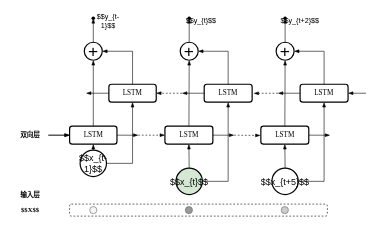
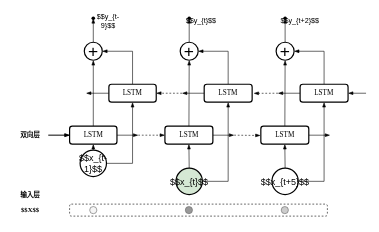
  <mxCell id="0" />
  <mxCell id="1" parent="0" />
  <mxCell id="2" style="edgeStyle=none;shape=connector;rounded=0;orthogonalLoop=1;jettySize=auto;html=1;labelBackgroundColor=default;strokeColor=default;fontFamily=Helvetica;fontSize=11;fontColor=default;endArrow=blockThin;endFill=1;" parent="1" source="3" target="35" edge="1"><mxGeometry relative="1" as="geometry" /></mxCell>
  <mxCell id="3" value="&lt;font style=&quot;font-size: 29px;&quot;&gt;+&lt;/font&gt;" style="ellipse;whiteSpace=wrap;html=1;aspect=fixed;fontFamily=Helvetica;fontSize=11;fontColor=default;strokeWidth=2;flipH=0;flipV=0;" parent="1" vertex="1"><mxGeometry x="140" y="70" width="30" height="30" as="geometry" /></mxCell>
  <mxCell id="4" style="edgeStyle=none;shape=connector;rounded=0;orthogonalLoop=1;jettySize=auto;html=1;entryX=0.546;entryY=0.952;entryDx=0;entryDy=0;entryPerimeter=0;labelBackgroundColor=default;strokeColor=default;fontFamily=Helvetica;fontSize=11;fontColor=default;endArrow=blockThin;endFill=1;" parent="1" source="5" target="36" edge="1"><mxGeometry relative="1" as="geometry" /></mxCell>
  <mxCell id="5" value="&lt;font style=&quot;font-size: 29px;&quot;&gt;+&lt;/font&gt;" style="ellipse;whiteSpace=wrap;html=1;aspect=fixed;fontFamily=Helvetica;fontSize=11;fontColor=default;strokeWidth=2;flipH=0;flipV=0;" parent="1" vertex="1"><mxGeometry x="300" y="70" width="30" height="30" as="geometry" /></mxCell>
  <mxCell id="6" style="edgeStyle=none;shape=connector;rounded=0;orthogonalLoop=1;jettySize=auto;html=1;labelBackgroundColor=default;strokeColor=default;fontFamily=Helvetica;fontSize=11;fontColor=default;endArrow=blockThin;endFill=1;" parent="1" source="7" target="37" edge="1"><mxGeometry relative="1" as="geometry" /></mxCell>
  <mxCell id="7" value="&lt;font style=&quot;font-size: 29px;&quot;&gt;+&lt;/font&gt;" style="ellipse;whiteSpace=wrap;html=1;aspect=fixed;fontFamily=Helvetica;fontSize=11;fontColor=default;strokeWidth=2;flipH=0;flipV=0;" parent="1" vertex="1"><mxGeometry x="460" y="70" width="30" height="30" as="geometry" /></mxCell>
  <mxCell id="8" style="edgeStyle=orthogonalEdgeStyle;shape=connector;rounded=0;orthogonalLoop=1;jettySize=auto;html=1;entryX=1;entryY=0.5;entryDx=0;entryDy=0;labelBackgroundColor=default;strokeColor=default;fontFamily=Helvetica;fontSize=11;fontColor=default;endArrow=blockThin;endFill=1;" parent="1" source="10" target="3" edge="1"><mxGeometry relative="1" as="geometry"><Array as="points"><mxPoint x="221" y="85" /></Array></mxGeometry></mxCell>
  <mxCell id="9" style="edgeStyle=none;shape=connector;rounded=0;orthogonalLoop=1;jettySize=auto;html=1;labelBackgroundColor=default;strokeColor=default;fontFamily=Helvetica;fontSize=11;fontColor=default;endArrow=blockThin;endFill=1;" parent="1" source="10" edge="1"><mxGeometry relative="1" as="geometry"><mxPoint x="143" y="155" as="targetPoint" /></mxGeometry></mxCell>
  <mxCell id="10" value="&lt;font face=&quot;Times New Roman&quot;&gt;LSTM&lt;/font&gt;" style="rounded=1;whiteSpace=wrap;html=1;strokeWidth=2;" parent="1" vertex="1"><mxGeometry x="181" y="140" width="79" height="30" as="geometry" /></mxCell>
  <mxCell id="11" style="edgeStyle=orthogonalEdgeStyle;shape=connector;rounded=0;orthogonalLoop=1;jettySize=auto;html=1;entryX=1;entryY=0.5;entryDx=0;entryDy=0;labelBackgroundColor=default;strokeColor=default;fontFamily=Helvetica;fontSize=11;fontColor=default;endArrow=blockThin;endFill=1;" parent="1" source="13" target="7" edge="1"><mxGeometry relative="1" as="geometry"><Array as="points"><mxPoint x="540" y="85" /></Array></mxGeometry></mxCell>
  <mxCell id="12" style="edgeStyle=none;shape=connector;rounded=0;orthogonalLoop=1;jettySize=auto;html=1;labelBackgroundColor=default;strokeColor=default;fontFamily=Helvetica;fontSize=11;fontColor=default;endArrow=blockThin;endFill=1;" parent="1" source="13" edge="1"><mxGeometry relative="1" as="geometry"><mxPoint x="463" y="155" as="targetPoint" /></mxGeometry></mxCell>
  <mxCell id="13" value="&lt;font face=&quot;Times New Roman&quot;&gt;LSTM&lt;/font&gt;" style="rounded=1;whiteSpace=wrap;html=1;strokeWidth=2;" parent="1" vertex="1"><mxGeometry x="500" y="140" width="80" height="30" as="geometry" /></mxCell>
  <mxCell id="14" style="edgeStyle=orthogonalEdgeStyle;shape=connector;rounded=0;orthogonalLoop=1;jettySize=auto;html=1;entryX=1;entryY=0.5;entryDx=0;entryDy=0;labelBackgroundColor=default;strokeColor=default;fontFamily=Helvetica;fontSize=11;fontColor=default;endArrow=blockThin;endFill=1;" parent="1" source="16" target="5" edge="1"><mxGeometry relative="1" as="geometry"><Array as="points"><mxPoint x="380" y="85" /></Array></mxGeometry></mxCell>
  <mxCell id="15" style="edgeStyle=none;shape=connector;rounded=0;orthogonalLoop=1;jettySize=auto;html=1;labelBackgroundColor=default;strokeColor=default;fontFamily=Helvetica;fontSize=11;fontColor=default;endArrow=blockThin;endFill=1;" parent="1" source="16" edge="1"><mxGeometry relative="1" as="geometry"><mxPoint x="303" y="155" as="targetPoint" /></mxGeometry></mxCell>
  <mxCell id="16" value="&lt;font face=&quot;Times New Roman&quot;&gt;LSTM&lt;/font&gt;" style="rounded=1;whiteSpace=wrap;html=1;strokeWidth=2;" parent="1" vertex="1"><mxGeometry x="340" y="140" width="80" height="30" as="geometry" /></mxCell>
  <mxCell id="17" style="edgeStyle=none;shape=connector;rounded=0;orthogonalLoop=1;jettySize=auto;html=1;entryX=0.5;entryY=1;entryDx=0;entryDy=0;labelBackgroundColor=default;strokeColor=default;fontFamily=Helvetica;fontSize=11;fontColor=default;endArrow=blockThin;endFill=1;" parent="1" source="19" target="3" edge="1"><mxGeometry relative="1" as="geometry" /></mxCell>
  <mxCell id="18" style="edgeStyle=none;shape=connector;rounded=0;orthogonalLoop=1;jettySize=auto;html=1;entryX=0.384;entryY=0.447;entryDx=0;entryDy=0;entryPerimeter=0;labelBackgroundColor=default;strokeColor=default;fontFamily=Helvetica;fontSize=11;fontColor=default;endArrow=blockThin;endFill=1;" parent="1" source="19" edge="1"><mxGeometry relative="1" as="geometry"><mxPoint x="230" y="225" as="targetPoint" /></mxGeometry></mxCell>
  <mxCell id="19" value="&lt;font face=&quot;Times New Roman&quot;&gt;LSTM&lt;/font&gt;" style="rounded=1;whiteSpace=wrap;html=1;strokeWidth=2;" parent="1" vertex="1"><mxGeometry x="115.5" y="210" width="79" height="30" as="geometry" /></mxCell>
  <mxCell id="20" style="edgeStyle=none;shape=connector;rounded=0;orthogonalLoop=1;jettySize=auto;html=1;entryX=0.5;entryY=1;entryDx=0;entryDy=0;labelBackgroundColor=default;strokeColor=default;fontFamily=Helvetica;fontSize=11;fontColor=default;endArrow=blockThin;endFill=1;" parent="1" source="22" target="7" edge="1"><mxGeometry relative="1" as="geometry" /></mxCell>
  <mxCell id="21" style="edgeStyle=none;shape=connector;rounded=0;orthogonalLoop=1;jettySize=auto;html=1;labelBackgroundColor=default;strokeColor=default;fontFamily=Helvetica;fontSize=11;fontColor=default;endArrow=blockThin;endFill=1;" parent="1" source="22" edge="1"><mxGeometry relative="1" as="geometry"><mxPoint x="550" y="225" as="targetPoint" /></mxGeometry></mxCell>
  <mxCell id="22" value="&lt;font face=&quot;Times New Roman&quot;&gt;LSTM&lt;/font&gt;" style="rounded=1;whiteSpace=wrap;html=1;strokeWidth=2;" parent="1" vertex="1"><mxGeometry x="434.5" y="210" width="80" height="30" as="geometry" /></mxCell>
  <mxCell id="23" style="edgeStyle=none;shape=connector;rounded=0;orthogonalLoop=1;jettySize=auto;html=1;entryX=0.5;entryY=1;entryDx=0;entryDy=0;labelBackgroundColor=default;strokeColor=default;fontFamily=Helvetica;fontSize=11;fontColor=default;endArrow=blockThin;endFill=1;" parent="1" source="25" target="5" edge="1"><mxGeometry relative="1" as="geometry" /></mxCell>
  <mxCell id="24" style="edgeStyle=none;shape=connector;rounded=0;orthogonalLoop=1;jettySize=auto;html=1;labelBackgroundColor=default;strokeColor=default;fontFamily=Helvetica;fontSize=11;fontColor=default;endArrow=blockThin;endFill=1;" parent="1" source="25" edge="1"><mxGeometry relative="1" as="geometry"><mxPoint x="390" y="225" as="targetPoint" /></mxGeometry></mxCell>
  <mxCell id="25" value="&lt;font face=&quot;Times New Roman&quot;&gt;LSTM&lt;/font&gt;" style="rounded=1;whiteSpace=wrap;html=1;strokeWidth=2;" parent="1" vertex="1"><mxGeometry x="274.5" y="210" width="80" height="30" as="geometry" /></mxCell>
  <mxCell id="26" style="rounded=0;orthogonalLoop=1;jettySize=auto;html=1;entryX=0.5;entryY=1;entryDx=0;entryDy=0;endArrow=blockThin;endFill=1;" parent="1" source="28" target="19" edge="1"><mxGeometry relative="1" as="geometry" /></mxCell>
  <mxCell id="27" style="edgeStyle=orthogonalEdgeStyle;shape=connector;rounded=0;orthogonalLoop=1;jettySize=auto;html=1;entryX=0.5;entryY=1;entryDx=0;entryDy=0;labelBackgroundColor=default;strokeColor=default;fontFamily=Helvetica;fontSize=11;fontColor=default;endArrow=blockThin;endFill=1;" parent="1" source="28" target="10" edge="1"><mxGeometry relative="1" as="geometry" /></mxCell>
  <mxCell id="28" value="&lt;font style=&quot;font-size: 15px;&quot;&gt;$$x_{t-1}$$&lt;/font&gt;" style="ellipse;whiteSpace=wrap;html=1;aspect=fixed;fontFamily=Helvetica;fontSize=11;fontColor=default;strokeWidth=2;flipH=0;flipV=0;" parent="1" vertex="1"><mxGeometry x="133" y="250" width="44" height="44" as="geometry" /></mxCell>
  <mxCell id="29" style="edgeStyle=none;shape=connector;rounded=0;orthogonalLoop=1;jettySize=auto;html=1;entryX=0.5;entryY=1;entryDx=0;entryDy=0;labelBackgroundColor=default;strokeColor=default;fontFamily=Helvetica;fontSize=11;fontColor=default;endArrow=blockThin;endFill=1;" parent="1" source="31" target="25" edge="1"><mxGeometry relative="1" as="geometry" /></mxCell>
  <mxCell id="30" style="edgeStyle=orthogonalEdgeStyle;shape=connector;rounded=0;orthogonalLoop=1;jettySize=auto;html=1;exitX=1;exitY=0.5;exitDx=0;exitDy=0;entryX=0.5;entryY=1;entryDx=0;entryDy=0;labelBackgroundColor=default;strokeColor=default;fontFamily=Helvetica;fontSize=11;fontColor=default;endArrow=blockThin;endFill=1;" parent="1" source="31" target="16" edge="1"><mxGeometry relative="1" as="geometry" /></mxCell>
  <mxCell id="31" value="&lt;font style=&quot;font-size: 15px;&quot;&gt;$$x_{t}$$&lt;/font&gt;" style="ellipse;whiteSpace=wrap;html=1;aspect=fixed;fontFamily=Helvetica;fontSize=11;fontColor=default;strokeWidth=2;flipH=0;flipV=0;fillColor=#d5e8d4;" parent="1" vertex="1"><mxGeometry x="293" y="280" width="44" height="44" as="geometry" /></mxCell>
  <mxCell id="32" style="edgeStyle=none;shape=connector;rounded=0;orthogonalLoop=1;jettySize=auto;html=1;entryX=0.5;entryY=1;entryDx=0;entryDy=0;labelBackgroundColor=default;strokeColor=default;fontFamily=Helvetica;fontSize=11;fontColor=default;endArrow=blockThin;endFill=1;" parent="1" source="34" target="22" edge="1"><mxGeometry relative="1" as="geometry" /></mxCell>
  <mxCell id="33" style="edgeStyle=orthogonalEdgeStyle;shape=connector;rounded=0;orthogonalLoop=1;jettySize=auto;html=1;entryX=0.5;entryY=1;entryDx=0;entryDy=0;labelBackgroundColor=default;strokeColor=default;fontFamily=Helvetica;fontSize=11;fontColor=default;endArrow=blockThin;endFill=1;" parent="1" source="34" target="13" edge="1"><mxGeometry relative="1" as="geometry" /></mxCell>
  <mxCell id="34" value="&lt;font style=&quot;font-size: 15px;&quot;&gt;$$x_{t+5}$$&lt;/font&gt;" style="ellipse;whiteSpace=wrap;html=1;aspect=fixed;fontFamily=Helvetica;fontSize=11;fontColor=default;strokeWidth=2;flipH=0;flipV=0;" parent="1" vertex="1"><mxGeometry x="453" y="280" width="44" height="44" as="geometry" /></mxCell>
  <mxCell id="35" value="" style="shape=waypoint;sketch=0;fillStyle=solid;size=6;pointerEvents=1;points=[];fillColor=none;resizable=0;rotatable=0;perimeter=centerPerimeter;snapToPoint=1;fontFamily=Helvetica;fontSize=11;fontColor=default;" parent="1" vertex="1"><mxGeometry x="145" y="20" width="20" height="20" as="geometry" /></mxCell>
  <mxCell id="36" value="" style="shape=waypoint;sketch=0;fillStyle=solid;size=6;pointerEvents=1;points=[];fillColor=none;resizable=0;rotatable=0;perimeter=centerPerimeter;snapToPoint=1;fontFamily=Helvetica;fontSize=11;fontColor=default;" parent="1" vertex="1"><mxGeometry x="305" y="20" width="20" height="20" as="geometry" /></mxCell>
  <mxCell id="37" value="" style="shape=waypoint;sketch=0;fillStyle=solid;size=6;pointerEvents=1;points=[];fillColor=none;resizable=0;rotatable=0;perimeter=centerPerimeter;snapToPoint=1;fontFamily=Helvetica;fontSize=11;fontColor=default;" parent="1" vertex="1"><mxGeometry x="465" y="20" width="20" height="20" as="geometry" /></mxCell>
- <mxCell id="38" value="&lt;font style=&quot;font-size: 12px;&quot;&gt;$$y_{t-1}$$&lt;/font&gt;" style="text;html=1;strokeColor=none;fillColor=none;align=center;verticalAlign=middle;whiteSpace=wrap;rounded=0;fontSize=11;fontFamily=Helvetica;fontColor=default;" parent="1" vertex="1"><mxGeometry x="150" y="20" width="60" height="30" as="geometry" /></mxCell>
+ <mxCell id="38" value="&lt;font style=&quot;font-size: 12px;&quot;&gt;$$y_{t-9}$$&lt;/font&gt;" style="text;html=1;strokeColor=none;fillColor=none;align=center;verticalAlign=middle;whiteSpace=wrap;rounded=0;fontSize=11;fontFamily=Helvetica;fontColor=default;" parent="1" vertex="1"><mxGeometry x="150" y="20" width="60" height="30" as="geometry" /></mxCell>
  <mxCell id="39" value="&lt;font style=&quot;font-size: 12px;&quot;&gt;$$y_{t}$$&lt;/font&gt;" style="text;html=1;strokeColor=none;fillColor=none;align=center;verticalAlign=middle;whiteSpace=wrap;rounded=0;fontSize=11;fontFamily=Helvetica;fontColor=default;" parent="1" vertex="1"><mxGeometry x="305" y="20" width="60" height="30" as="geometry" /></mxCell>
  <mxCell id="40" value="&lt;font style=&quot;font-size: 12px;&quot;&gt;$$y_{t+2}$$&lt;/font&gt;" style="text;html=1;strokeColor=none;fillColor=none;align=center;verticalAlign=middle;whiteSpace=wrap;rounded=0;fontSize=11;fontFamily=Helvetica;fontColor=default;" parent="1" vertex="1"><mxGeometry x="470" y="20" width="60" height="30" as="geometry" /></mxCell>
  <mxCell id="41" style="edgeStyle=orthogonalEdgeStyle;shape=connector;rounded=0;orthogonalLoop=1;jettySize=auto;html=1;entryX=0;entryY=0.5;entryDx=0;entryDy=0;labelBackgroundColor=default;strokeColor=default;fontFamily=Helvetica;fontSize=11;fontColor=default;endArrow=blockThin;endFill=1;" parent="1" target="19" edge="1"><mxGeometry relative="1" as="geometry"><mxPoint x="80" y="225" as="sourcePoint" /></mxGeometry></mxCell>
  <mxCell id="42" value="" style="shape=connector;rounded=0;orthogonalLoop=1;jettySize=auto;html=1;labelBackgroundColor=default;strokeColor=default;fontFamily=Helvetica;fontSize=11;fontColor=default;endArrow=blockThin;endFill=1;" parent="1" target="19" edge="1"><mxGeometry relative="1" as="geometry"><mxPoint x="80" y="225" as="sourcePoint" /></mxGeometry></mxCell>
  <mxCell id="43" style="edgeStyle=none;shape=connector;rounded=0;orthogonalLoop=1;jettySize=auto;html=1;entryX=0;entryY=0.5;entryDx=0;entryDy=0;labelBackgroundColor=default;strokeColor=default;fontFamily=Helvetica;fontSize=11;fontColor=default;endArrow=blockThin;endFill=1;dashed=1;" parent="1" target="25" edge="1"><mxGeometry relative="1" as="geometry"><mxPoint x="230" y="225" as="sourcePoint" /></mxGeometry></mxCell>
  <mxCell id="44" style="edgeStyle=none;shape=connector;rounded=0;orthogonalLoop=1;jettySize=auto;html=1;entryX=-0.008;entryY=0.516;entryDx=0;entryDy=0;entryPerimeter=0;labelBackgroundColor=default;strokeColor=default;fontFamily=Helvetica;fontSize=11;fontColor=default;endArrow=blockThin;endFill=1;dashed=1;" parent="1" target="22" edge="1"><mxGeometry relative="1" as="geometry"><mxPoint x="390" y="225" as="sourcePoint" /></mxGeometry></mxCell>
  <mxCell id="45" style="edgeStyle=none;shape=connector;rounded=0;orthogonalLoop=1;jettySize=auto;html=1;entryX=1;entryY=0.5;entryDx=0;entryDy=0;labelBackgroundColor=default;strokeColor=default;fontFamily=Helvetica;fontSize=11;fontColor=default;endArrow=blockThin;endFill=1;" parent="1" target="13" edge="1"><mxGeometry relative="1" as="geometry"><mxPoint x="610" y="155" as="sourcePoint" /></mxGeometry></mxCell>
  <mxCell id="46" style="edgeStyle=none;shape=connector;rounded=0;orthogonalLoop=1;jettySize=auto;html=1;entryX=1.032;entryY=0.507;entryDx=0;entryDy=0;entryPerimeter=0;labelBackgroundColor=default;strokeColor=default;fontFamily=Helvetica;fontSize=11;fontColor=default;endArrow=blockThin;endFill=1;dashed=1;" parent="1" target="16" edge="1"><mxGeometry relative="1" as="geometry"><mxPoint x="463" y="155" as="sourcePoint" /></mxGeometry></mxCell>
  <mxCell id="47" style="edgeStyle=none;shape=connector;rounded=0;orthogonalLoop=1;jettySize=auto;html=1;entryX=1;entryY=0.5;entryDx=0;entryDy=0;labelBackgroundColor=default;strokeColor=default;fontFamily=Helvetica;fontSize=11;fontColor=default;endArrow=blockThin;endFill=1;dashed=1;" parent="1" target="10" edge="1"><mxGeometry relative="1" as="geometry"><mxPoint x="303" y="155" as="sourcePoint" /></mxGeometry></mxCell>
  <mxCell id="48" value="双向层" style="text;html=1;strokeColor=none;fillColor=none;align=center;verticalAlign=middle;whiteSpace=wrap;rounded=0;fontSize=11;fontFamily=宋体;fontColor=default;fontStyle=1" parent="1" vertex="1"><mxGeometry x="20" y="210" width="60" height="30" as="geometry" /></mxCell>
  <mxCell id="49" value="" style="rounded=1;whiteSpace=wrap;html=1;fontFamily=Helvetica;fontSize=11;fontColor=default;dashed=1;" parent="1" vertex="1"><mxGeometry x="115.5" y="340" width="430" height="20" as="geometry" /></mxCell>
  <mxCell id="50" value="" style="ellipse;whiteSpace=wrap;html=1;aspect=fixed;fontFamily=Helvetica;fontSize=11;fillColor=#f5f5f5;strokeColor=#666666;fontColor=#333333;" parent="1" vertex="1"><mxGeometry x="149" y="344" width="12" height="12" as="geometry" /></mxCell>
  <mxCell id="51" value="" style="ellipse;whiteSpace=wrap;html=1;aspect=fixed;fontFamily=Helvetica;fontSize=11;fillColor=#999999;strokeColor=#666666;fontColor=#333333;" parent="1" vertex="1"><mxGeometry x="308.5" y="344" width="12" height="12" as="geometry" /></mxCell>
  <mxCell id="52" value="" style="ellipse;whiteSpace=wrap;html=1;aspect=fixed;fontFamily=Helvetica;fontSize=11;fillColor=#CCCCCC;strokeColor=#666666;fontColor=#333333;" parent="1" vertex="1"><mxGeometry x="468.5" y="344" width="12" height="12" as="geometry" /></mxCell>
  <mxCell id="53" value="输入层" style="text;html=1;strokeColor=none;fillColor=none;align=center;verticalAlign=middle;whiteSpace=wrap;rounded=0;fontSize=11;fontFamily=宋体;fontColor=default;fontStyle=1" parent="1" vertex="1"><mxGeometry x="20" y="310" width="60" height="30" as="geometry" /></mxCell>
  <mxCell id="54" value="$$X$$" style="text;html=1;strokeColor=none;fillColor=none;align=center;verticalAlign=middle;whiteSpace=wrap;rounded=0;fontSize=11;fontFamily=宋体;fontColor=default;fontStyle=1" parent="1" vertex="1"><mxGeometry x="20" y="335" width="60" height="30" as="geometry" /></mxCell>
